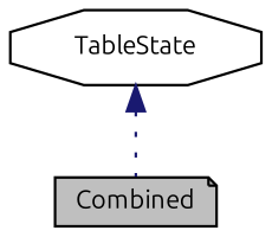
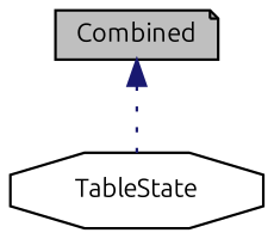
  digraph {
    fontname=Ubuntu
    node [color=black fontname=Ubuntu fontsize=10 style=filled]
    n1 [fillcolor=grey75 fontcolor=black height=0.2 label=Combined shape=note width=0.4]
    n2 [fillcolor=white height=0.2 label=TableState shape=octagon width=0.4]
-   n2 -> n1 [color=midnightblue dir=back fontname=Ubuntu fontsize=10 labelfontname=Helvetica labelfontsize=10 style=dotted]
+   n1 -> n2 [color=midnightblue dir=back fontname=Ubuntu fontsize=10 labelfontname=Helvetica labelfontsize=10 style=dotted]
  }
